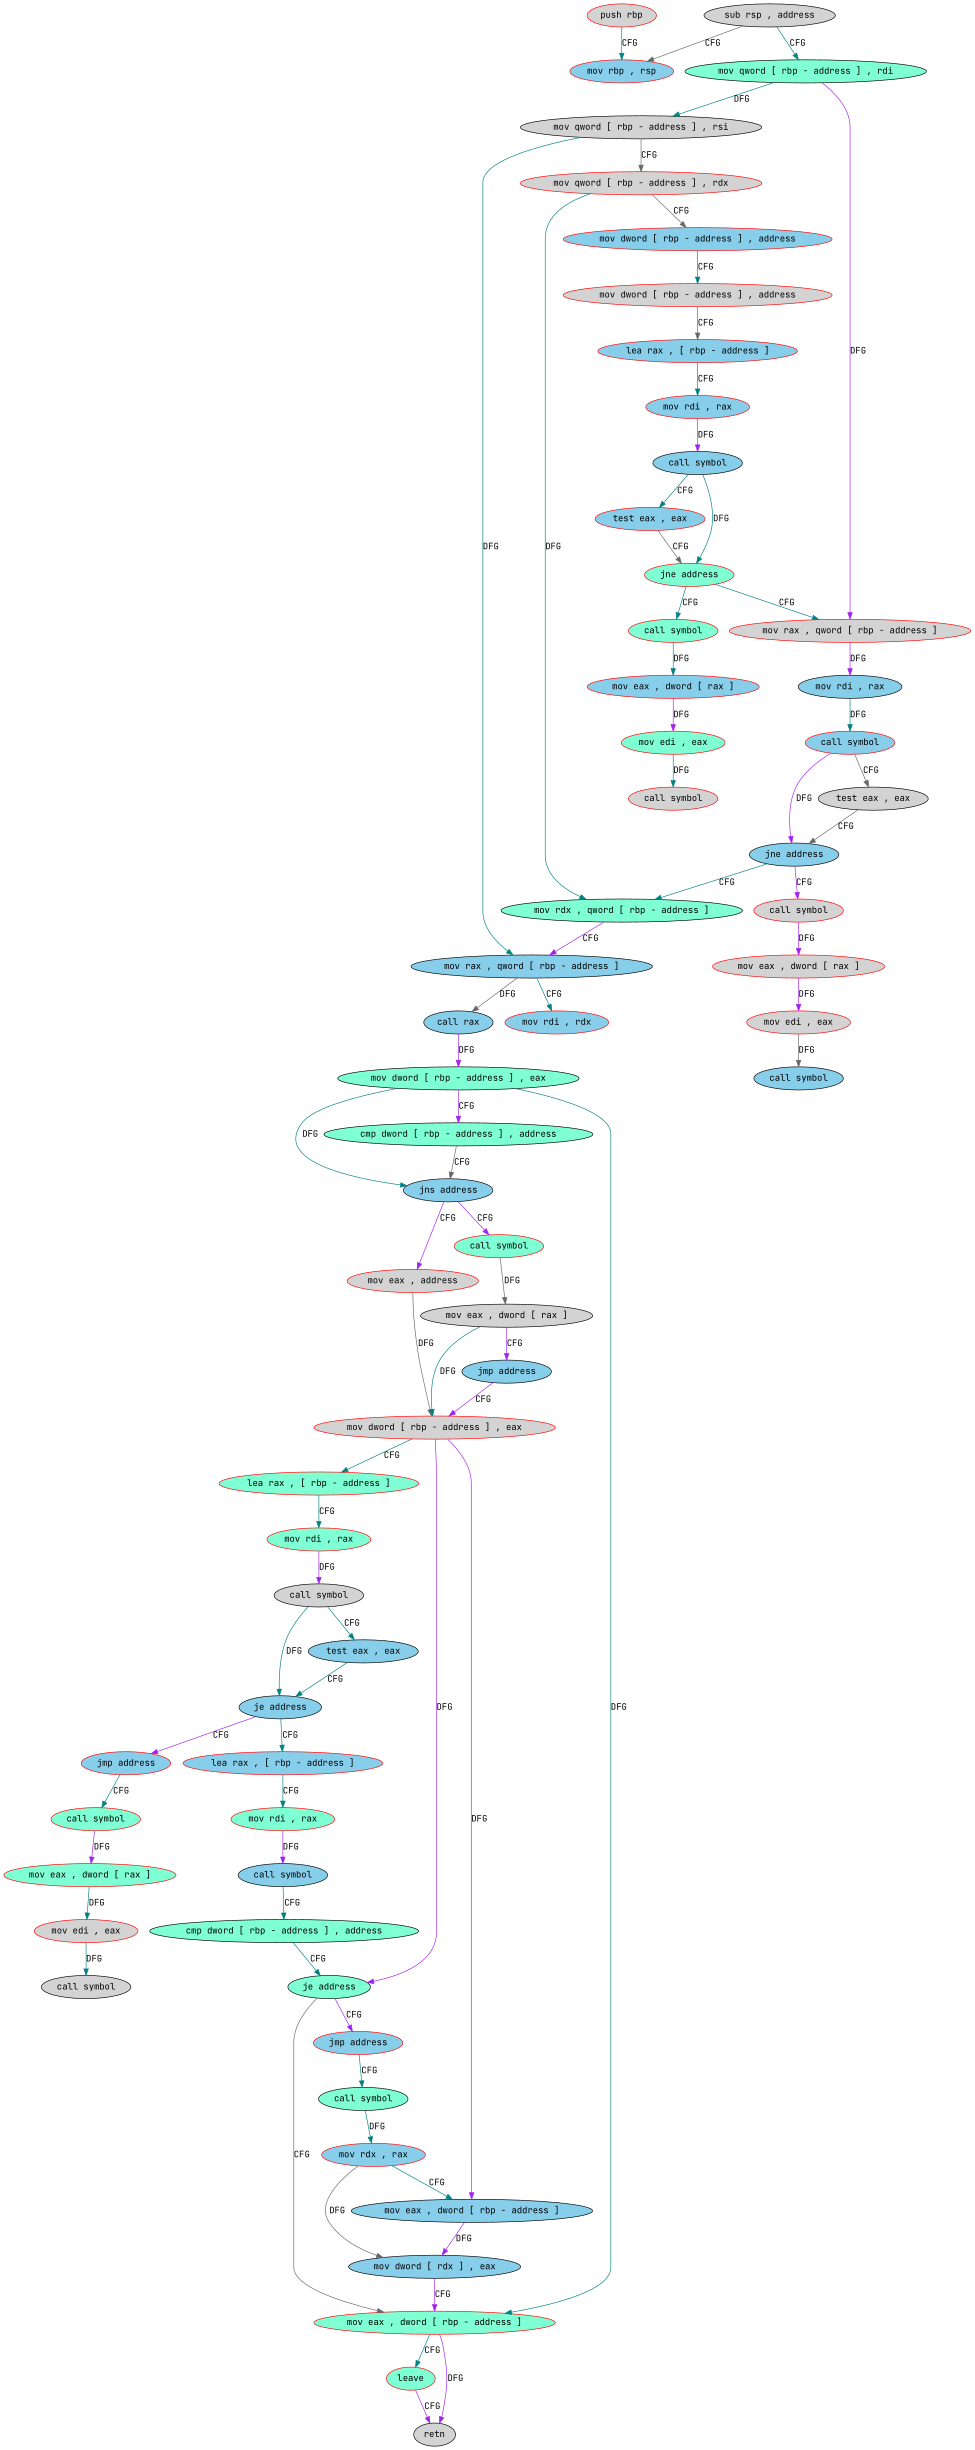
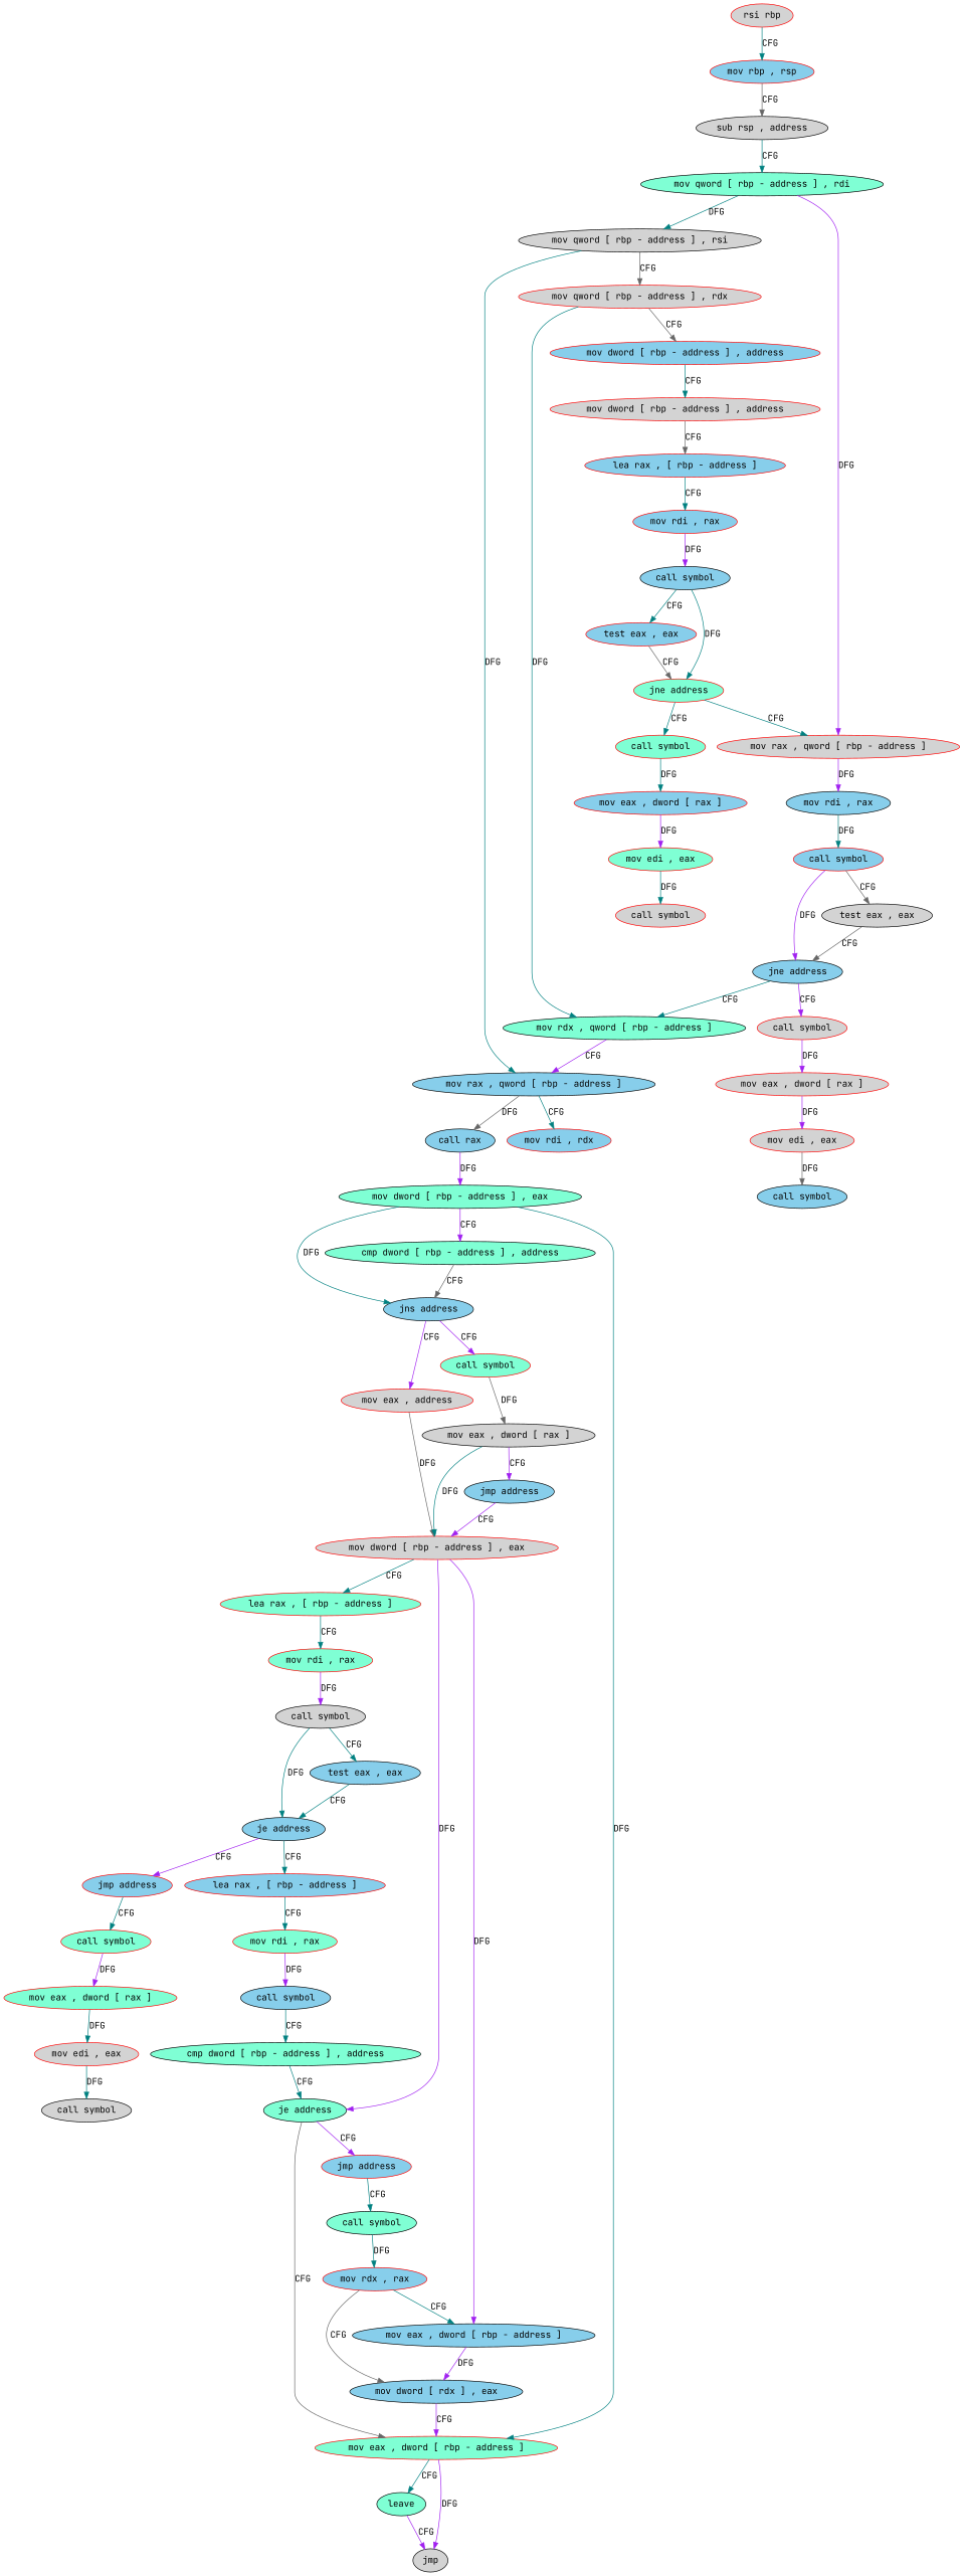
  digraph {
    fontname="JetBrains Mono"
    node [color=red fillcolor=skyblue fontname="JetBrains Mono" style=filled]
    edge [color=teal fontname="JetBrains Mono"]
-   n1 [fillcolor=lightgrey label="push rbp"]
+   n1 [fillcolor=lightgrey label="rsi rbp"]
    n2 [label="mov rbp , rsp"]
    n3 [color=black fillcolor=lightgrey label="sub rsp , address"]
    n4 [color=black fillcolor=aquamarine label="mov qword [ rbp - address ] , rdi"]
    n5 [color=black fillcolor=lightgrey label="mov qword [ rbp - address ] , rsi"]
    n6 [fillcolor=lightgrey label="mov rax , qword [ rbp - address ]"]
    n7 [fillcolor=lightgrey label="mov qword [ rbp - address ] , rdx"]
    n8 [color=black label="mov rax , qword [ rbp - address ]"]
    n9 [color=black label="mov rdi , rax"]
    n10 [label="mov dword [ rbp - address ] , address"]
    n11 [color=black fillcolor=aquamarine label="mov rdx , qword [ rbp - address ]"]
    n12 [label="mov rdi , rdx"]
    n13 [color=black label="call rax"]
    n14 [fillcolor=lightgrey label="mov dword [ rbp - address ] , address"]
    n15 [label="lea rax , [ rbp - address ]"]
    n16 [label="mov rdi , rax"]
    n17 [color=black label="call symbol"]
    n18 [label="test eax , eax"]
    n19 [fillcolor=aquamarine label="jne address"]
    n20 [fillcolor=aquamarine label="call symbol"]
    n21 [label="mov eax , dword [ rax ]"]
    n22 [fillcolor=aquamarine label="mov edi , eax"]
    n23 [label="call symbol"]
    n24 [fillcolor=lightgrey label="call symbol"]
    n25 [color=black fillcolor=lightgrey label="test eax , eax"]
    n26 [color=black label="jne address"]
    n27 [fillcolor=lightgrey label="call symbol"]
    n28 [fillcolor=lightgrey label="mov eax , dword [ rax ]"]
    n29 [fillcolor=lightgrey label="mov edi , eax"]
    n30 [color=black label="call symbol"]
    n31 [color=black fillcolor=aquamarine label="mov dword [ rbp - address ] , eax"]
    n32 [color=black fillcolor=aquamarine label="cmp dword [ rbp - address ] , address"]
    n33 [color=black label="jns address"]
    n34 [fillcolor=aquamarine label="mov eax , dword [ rbp - address ]"]
    n35 [fillcolor=lightgrey label="mov eax , address"]
    n36 [fillcolor=aquamarine label="call symbol"]
-   n37 [fillcolor=aquamarine label=leave]
-   n38 [color=black fillcolor=lightgrey label=retn]
+   n37 [color=black fillcolor=aquamarine label=leave]
+   n38 [color=black fillcolor=lightgrey label=jmp]
    n39 [fillcolor=lightgrey label="mov dword [ rbp - address ] , eax"]
    n40 [color=black fillcolor=lightgrey label="mov eax , dword [ rax ]"]
    n41 [color=black fillcolor=aquamarine label="je address"]
    n42 [fillcolor=aquamarine label="lea rax , [ rbp - address ]"]
    n43 [color=black label="mov eax , dword [ rbp - address ]"]
    n44 [color=black label="jmp address"]
    n45 [label="jmp address"]
    n46 [fillcolor=aquamarine label="mov rdi , rax"]
    n47 [color=black label="mov dword [ rdx ] , eax"]
    n48 [label="lea rax , [ rbp - address ]"]
    n49 [fillcolor=aquamarine label="mov rdi , rax"]
    n50 [color=black label="call symbol"]
    n51 [color=black fillcolor=aquamarine label="cmp dword [ rbp - address ] , address"]
    n52 [color=black fillcolor=aquamarine label="call symbol"]
    n53 [label="mov rdx , rax"]
    n54 [label="jmp address"]
    n55 [fillcolor=aquamarine label="call symbol"]
    n56 [fillcolor=aquamarine label="mov eax , dword [ rax ]"]
    n57 [fillcolor=lightgrey label="mov edi , eax"]
    n58 [color=black fillcolor=lightgrey label="call symbol"]
    n59 [color=black label="test eax , eax"]
    n60 [color=black label="je address"]
    n61 [color=black fillcolor=lightgrey label="call symbol"]
    n1 -> n2 [label=CFG]
-   n3 -> n2 [color=gray40 label=CFG]
+   n2 -> n3 [color=gray40 label=CFG]
    n3 -> n4 [label=CFG]
    n4 -> n5 [label=DFG]
    n4 -> n6 [color=purple label=DFG]
    n5 -> n7 [color=gray40 label=CFG]
    n5 -> n8 [label=DFG]
    n6 -> n9 [color=purple label=DFG]
    n7 -> n10 [color=gray40 label=CFG]
    n7 -> n11 [label=DFG]
    n8 -> n12 [label=CFG]
    n8 -> n13 [color=gray40 label=DFG]
    n9 -> n23 [label=DFG]
    n10 -> n14 [label=CFG]
    n11 -> n8 [color=purple label=CFG]
    n13 -> n31 [color=purple label=DFG]
    n14 -> n15 [color=gray40 label=CFG]
    n15 -> n16 [label=CFG]
    n16 -> n17 [color=purple label=DFG]
    n17 -> n18 [label=CFG]
    n17 -> n19 [label=DFG]
    n18 -> n19 [color=gray40 label=CFG]
    n19 -> n6 [label=CFG]
    n19 -> n20 [label=CFG]
    n20 -> n21 [label=DFG]
    n21 -> n22 [color=purple label=DFG]
    n22 -> n24 [label=DFG]
    n23 -> n25 [color=gray40 label=CFG]
    n23 -> n26 [color=purple label=DFG]
    n25 -> n26 [color=gray40 label=CFG]
    n26 -> n11 [label=CFG]
    n26 -> n27 [color=purple label=CFG]
    n27 -> n28 [color=purple label=DFG]
    n28 -> n29 [color=purple label=DFG]
    n29 -> n30 [color=gray40 label=DFG]
    n31 -> n32 [color=purple label=CFG]
    n31 -> n33 [label=DFG]
    n31 -> n34 [label=DFG]
    n32 -> n33 [color=gray40 label=CFG]
    n33 -> n35 [color=purple label=CFG]
    n33 -> n36 [color=purple label=CFG]
    n34 -> n37 [label=CFG]
    n34 -> n38 [color=purple label=DFG]
    n35 -> n39 [color=gray40 label=DFG]
    n36 -> n40 [color=gray40 label=DFG]
    n37 -> n38 [color=purple label=CFG]
    n39 -> n41 [color=purple label=DFG]
    n39 -> n42 [label=CFG]
    n39 -> n43 [color=purple label=DFG]
    n40 -> n39 [label=DFG]
    n40 -> n44 [color=purple label=CFG]
    n41 -> n34 [color=gray40 label=CFG]
    n41 -> n45 [color=purple label=CFG]
    n42 -> n46 [label=CFG]
    n43 -> n47 [color=purple label=DFG]
    n44 -> n39 [color=purple label=CFG]
    n45 -> n52 [label=CFG]
    n46 -> n58 [color=purple label=DFG]
    n47 -> n34 [color=purple label=CFG]
    n48 -> n49 [label=CFG]
    n49 -> n50 [color=purple label=DFG]
    n50 -> n51 [label=CFG]
    n51 -> n41 [label=CFG]
    n52 -> n53 [label=DFG]
    n53 -> n43 [label=CFG]
-   n53 -> n47 [color=gray40 label=DFG]
+   n53 -> n47 [color=gray40 label=CFG]
    n54 -> n55 [label=CFG]
    n55 -> n56 [color=purple label=DFG]
    n56 -> n57 [label=DFG]
    n57 -> n61 [label=DFG]
    n58 -> n59 [label=CFG]
    n58 -> n60 [label=DFG]
    n59 -> n60 [label=CFG]
    n60 -> n48 [label=CFG]
    n60 -> n54 [color=purple label=CFG]
  }
